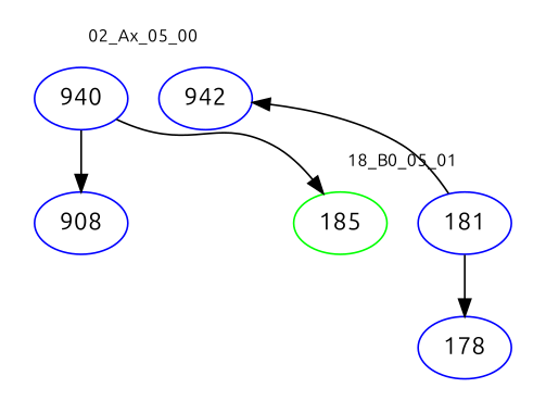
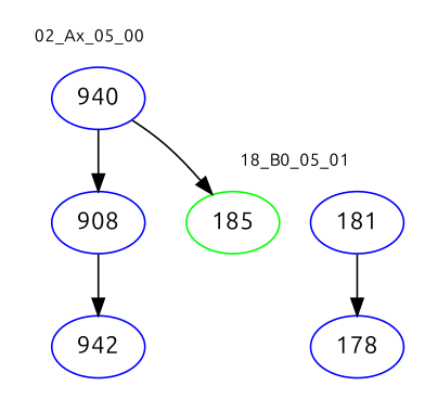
  digraph {
    fontname=Ubuntu
    node [color=blue fontname=Ubuntu]
    edge [color=black fontname=Ubuntu]
    n1 [label=940]
    n2 [label=908]
    n3 [label=942]
    n4 [label=181]
    n5 [label=178]
    n6 [color=green label=185]
    subgraph cluster_1 {
      color=white
      fontsize=10
      label="02_Ax_05_00"
      n1
      n2
      n3
    }
    subgraph cluster_2 {
      color=white
      fontsize=10
      label="18_B0_05_01"
      n4
      n5
      n6
    }
    n1 -> n2
    n1 -> n6
-   n4 -> n3
+   n2 -> n3
    n4 -> n5
  }
